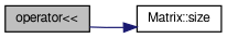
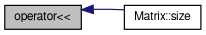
  digraph {
    rankdir=LR
    node [color=black fontname=FreeSans fontsize=10 shape=record style=filled]
    n1 [fillcolor=grey75 fontcolor=black height=0.2 label="operator\<\<" width=0.4]
    n2 [fillcolor=white height=0.2 label="Matrix::size" width=0.4]
-   n1 -> n2 [color=midnightblue fontname=FreeSans fontsize=10 labelfontname=FreeSans labelfontsize=10 style=solid]
+   n2 -> n1 [color=midnightblue fontname=FreeSans fontsize=10 labelfontname=FreeSans labelfontsize=10 style=solid]
  }
